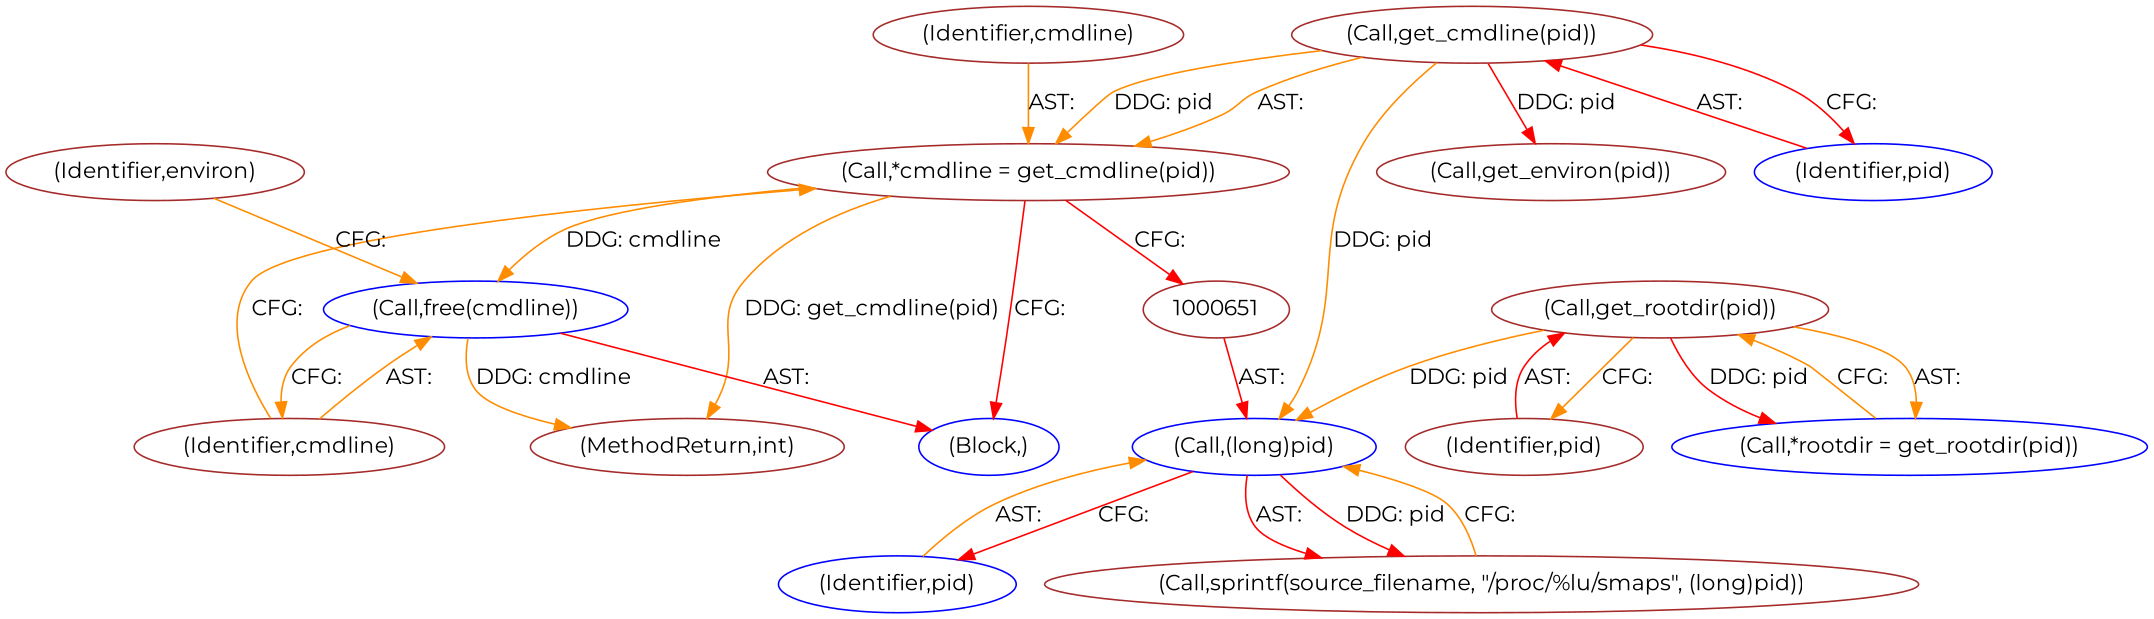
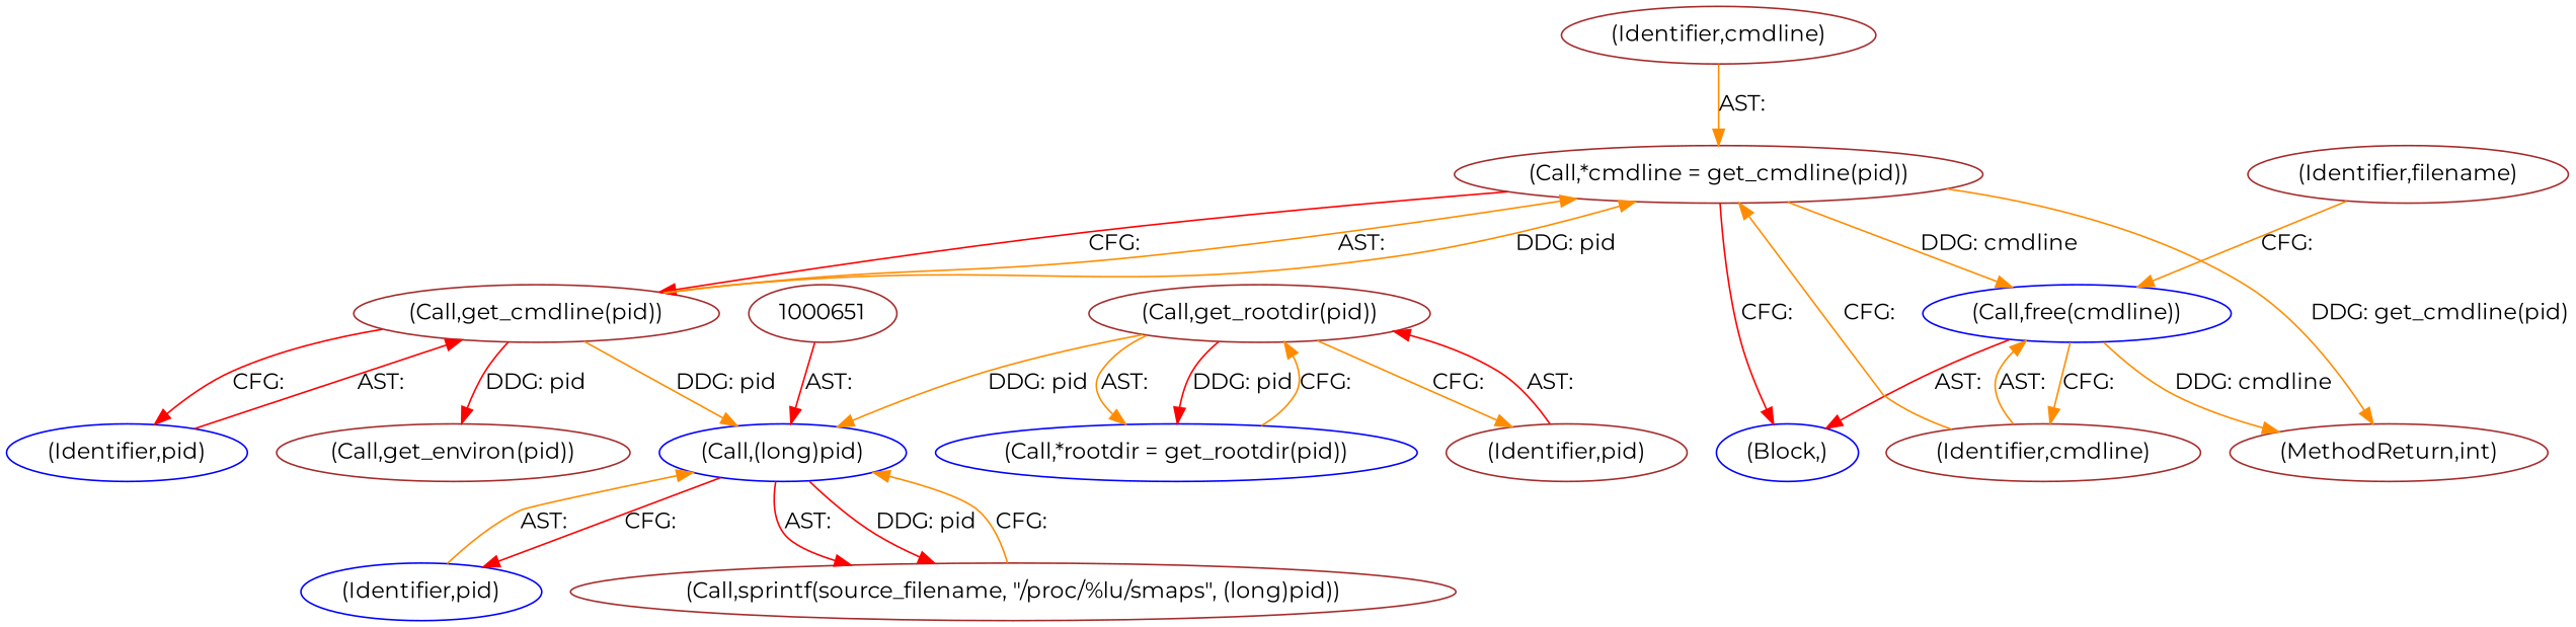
  digraph {
    fontname=Montserrat
    node [color=brown fontname=Montserrat]
    edge [color=darkorange fontname=Montserrat]
    n1 [label="(Call,*cmdline = get_cmdline(pid))"]
    n2 [label="(Call,get_cmdline(pid))"]
    n3 [color=blue label="(Call,free(cmdline))"]
    n4 [color=blue label="(Block,)"]
    n5 [label="(MethodReturn,int)"]
    n6 [label="(Call,get_environ(pid))"]
    n7 [color=blue label="(Identifier,pid)"]
    n8 [color=blue label="(Call,(long)pid)"]
    n9 [label="(Identifier,cmdline)"]
    n10 [color=blue label="(Identifier,pid)"]
    n11 [label="(Call,sprintf(source_filename, \"/proc/%lu/smaps\", (long)pid))"]
    n12 [label="(Call,get_rootdir(pid))"]
    n13 [color=blue label="(Call,*rootdir = get_rootdir(pid))"]
    n14 [label="(Identifier,pid)"]
    n15 [label="(Identifier,cmdline)"]
-   n16 [label="(Identifier,environ)"]
+   n16 [label="(Identifier,filename)"]
    1000651
-   n1 -> 1000651 [color=red label="CFG: "]
+   n1 -> n2 [color=red label="CFG: "]
    n1 -> n3 [label="DDG: cmdline"]
    n1 -> n4 [color=red label="CFG: "]
    n1 -> n5 [label="DDG: get_cmdline(pid)"]
    n2 -> n1 [label="AST: "]
    n2 -> n1 [label="DDG: pid"]
    n2 -> n6 [color=red label="DDG: pid"]
    n2 -> n7 [color=red label="CFG: "]
    n2 -> n8 [label="DDG: pid"]
    n3 -> n4 [color=red label="AST: "]
    n3 -> n5 [label="DDG: cmdline"]
    n3 -> n9 [label="CFG: "]
    n7 -> n2 [color=red label="AST: "]
    n8 -> n10 [color=red label="CFG: "]
    n8 -> n11 [color=red label="AST: "]
    n8 -> n11 [color=red label="DDG: pid"]
    n9 -> n1 [label="CFG: "]
    n9 -> n3 [label="AST: "]
    n10 -> n8 [label="AST: "]
    n11 -> n8 [label="CFG: "]
    n12 -> n8 [label="DDG: pid"]
    n12 -> n13 [label="AST: "]
    n12 -> n13 [color=red label="DDG: pid"]
    n12 -> n14 [label="CFG: "]
    n13 -> n12 [label="CFG: "]
    n14 -> n12 [color=red label="AST: "]
    n15 -> n1 [label="AST: "]
    n16 -> n3 [label="CFG: "]
    1000651 -> n8 [color=red label="AST: "]
  }
